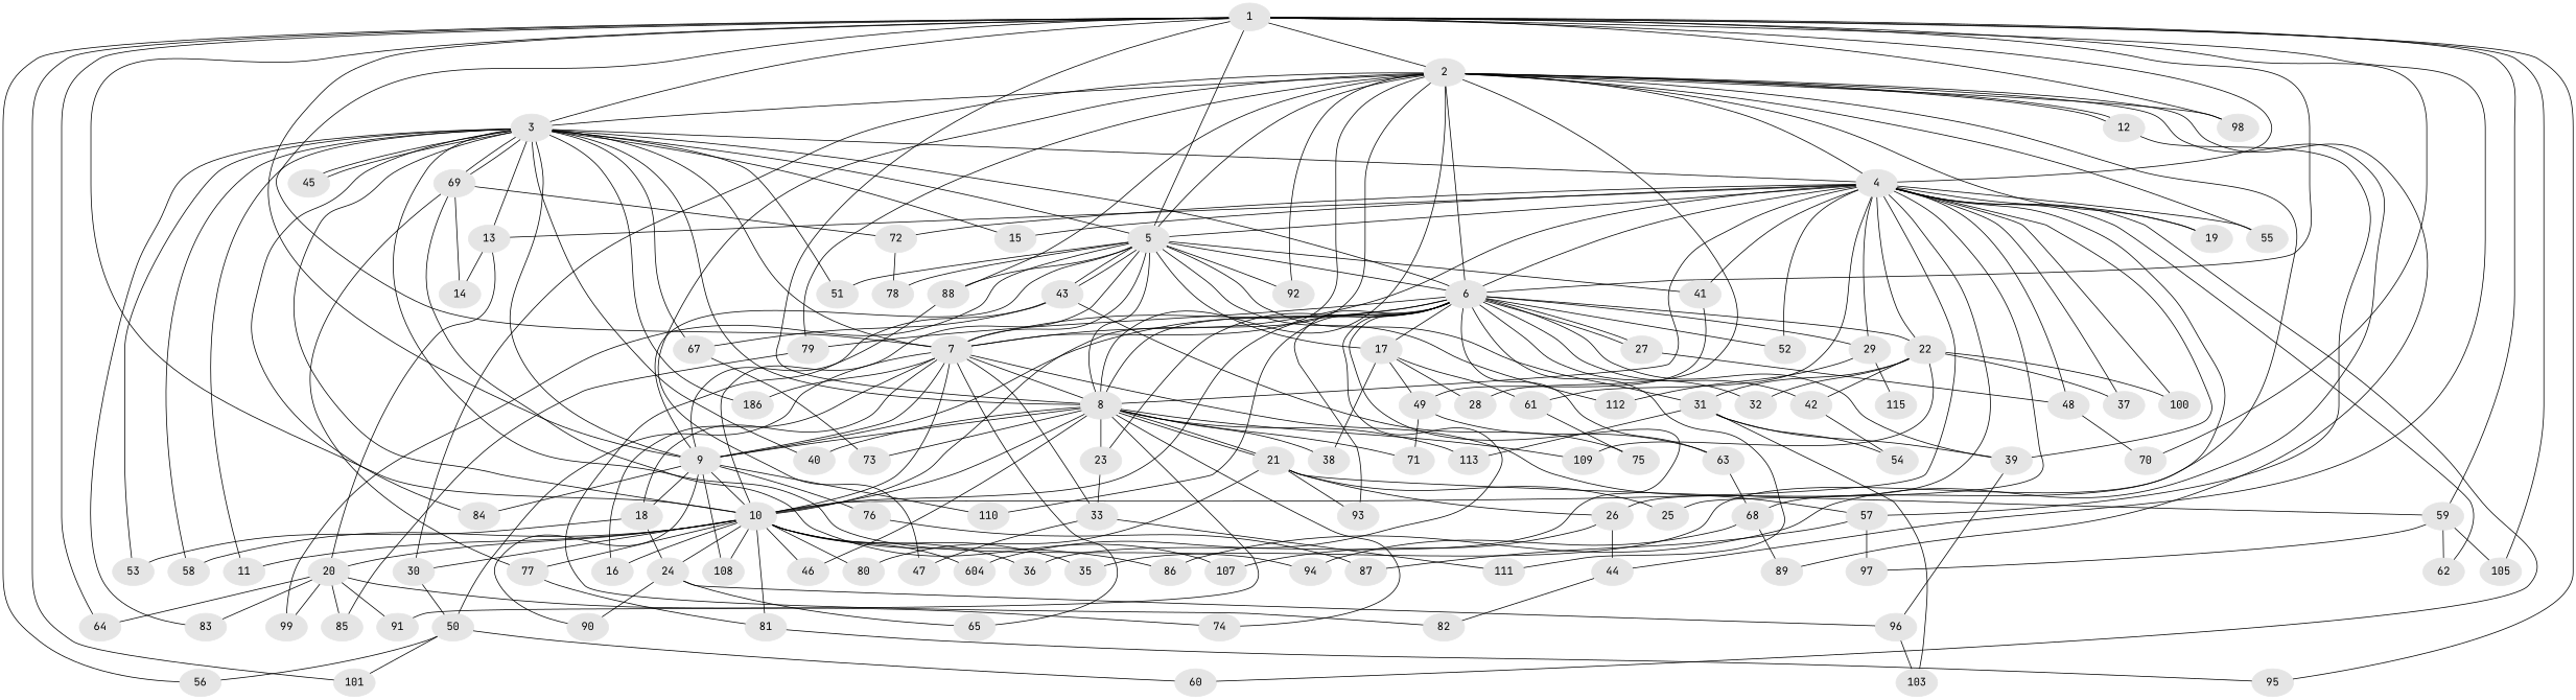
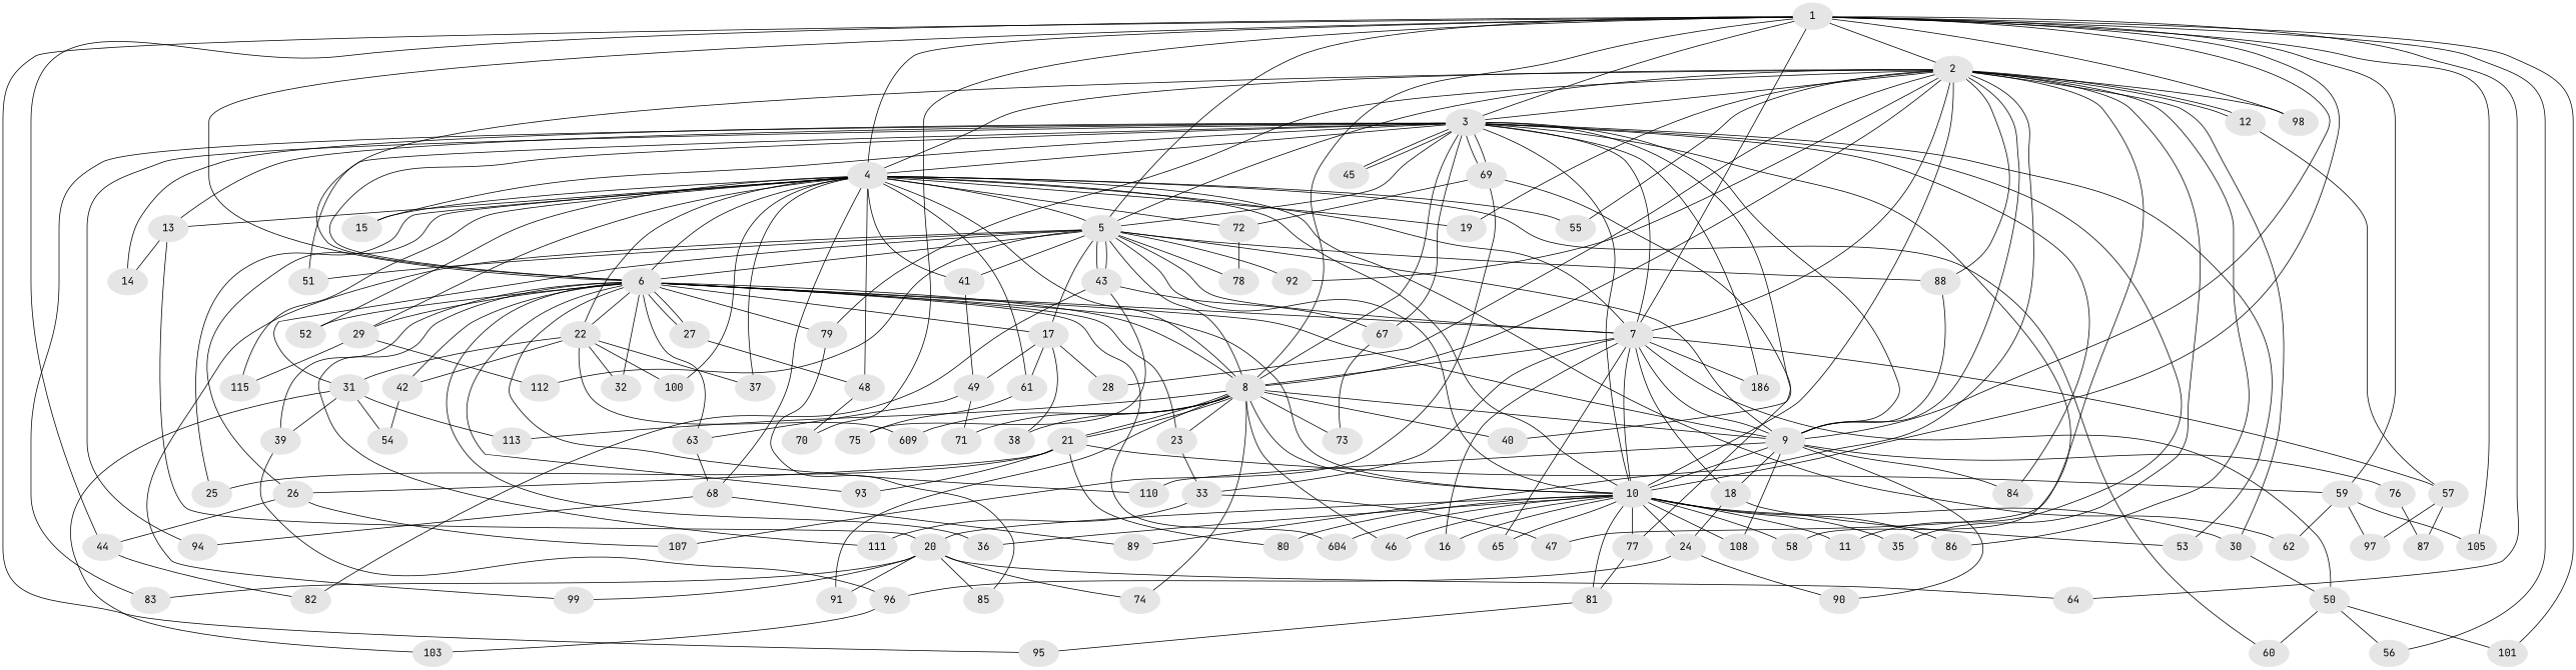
  graph {
    fontname="JetBrains Mono"
    node [color=gray90 fontname="JetBrains Mono" style=filled]
    edge [fontname="JetBrains Mono"]
    1
    2
    3
    4
    5
    6
    7
    8
    9
    10
    44
    56
    59
    64
    70
    95
    98
    101
    105
    12
    19
    28
    30
    35
    47
    55
    79
    86
    88
    89
    92
    11
    13
    14
    15
    40
    45
    51
    53
    58
    67
    69
    83
    84
    94
    n46 [label=186]
    22
    25
    26
    29
    37
    41
    48
    52
    60
    61
    62
    68
    72
    100
    n61 [label=115]
    17
    31
    43
    78
    99
    112
    23
    27
    32
    36
    39
    42
    63
    93
    n76 [label=604]
    110
    111
    16
    18
    33
    50
    57
    65
    21
    38
    46
    71
    73
    74
    91
-   109
+   109 [label=609]
    113
    76
    90
    108
    20
    24
    77
    80
    81
    82
    97
    85
    107
    49
    75
    54
    103
    96
    87
    1 -- 2
    1 -- 3
    1 -- 4
    1 -- 5
    1 -- 6
    1 -- 7
    1 -- 8
    1 -- 9
    1 -- 10
    1 -- 44
    1 -- 56
    1 -- 59
    1 -- 64
    1 -- 70
    1 -- 95
    1 -- 98
    1 -- 101
    1 -- 105
    2 -- 3
    2 -- 4
    2 -- 5
    2 -- 6
    2 -- 7
    2 -- 8
+   2 -- 9
    2 -- 10
    2 -- 98
    2 -- 12
    2 -- 12
    2 -- 19
    2 -- 28
    2 -- 30
    2 -- 35
    2 -- 47
    2 -- 55
    2 -- 79
    2 -- 86
    2 -- 88
    2 -- 89
    2 -- 92
    3 -- 4
    3 -- 5
    3 -- 6
    3 -- 7
    3 -- 8
    3 -- 9
    3 -- 10
    3 -- 11
    3 -- 13
-   69 -- 14
+   3 -- 14
    3 -- 15
    3 -- 40
    3 -- 45
    3 -- 45
    3 -- 51
    3 -- 53
    3 -- 58
    3 -- 67
    3 -- 69
    3 -- 69
    3 -- 83
    3 -- 84
    3 -- 94
    3 -- n46
    4 -- 5
    4 -- 6
    4 -- 7
    4 -- 8
    4 -- 10
    4 -- 19
    4 -- 55
    4 -- 13
    4 -- 15
    4 -- 22
    4 -- 25
    4 -- 26
    4 -- 29
    4 -- 37
    4 -- 41
    4 -- 48
    4 -- 52
    4 -- 60
    4 -- 61
    4 -- 62
    4 -- 68
    4 -- 72
    4 -- 100
-   4 -- 39
+   4 -- n61
    5 -- 6
    5 -- 7
    5 -- 8
    5 -- 9
    5 -- 10
    5 -- 88
    5 -- 92
    5 -- 51
    5 -- 41
    5 -- 17
    5 -- 31
    5 -- 43
    5 -- 43
    5 -- 78
    5 -- 99
    5 -- 112
    6 -- 7
    6 -- 8
    6 -- 9
    6 -- 10
    6 -- 79
    6 -- 22
    6 -- 29
    6 -- 52
    6 -- 17
    6 -- 23
    6 -- 27
    6 -- 27
    6 -- 32
    6 -- 36
    6 -- 39
    6 -- 42
    6 -- 63
    6 -- 93
    6 -- n76
    6 -- 110
    6 -- 111
    7 -- 8
    7 -- 9
    7 -- 10
    7 -- n46
    7 -- 16
    7 -- 18
    7 -- 33
    7 -- 50
    7 -- 57
    7 -- 65
    8 -- 9
    8 -- 10
    8 -- 40
    8 -- 23
    8 -- 21
    8 -- 21
    8 -- 38
    8 -- 46
    8 -- 71
    8 -- 73
    8 -- 74
    8 -- 91
    8 -- 109
    8 -- 113
    9 -- 10
    9 -- 84
    9 -- 110
    9 -- 18
    9 -- 76
    9 -- 90
    9 -- 108
    10 -- 30
    10 -- 35
    10 -- 86
    10 -- 11
    10 -- 58
    10 -- 36
    10 -- n76
    10 -- 16
-   24 -- 65
+   10 -- 65
    10 -- 46
    10 -- 108
    10 -- 20
    10 -- 24
    10 -- 77
    10 -- 80
    10 -- 81
    44 -- 82
    59 -- 105
    59 -- 62
    59 -- 97
    12 -- 57
    30 -- 50
    79 -- 85
    88 -- 9
    13 -- 14
    13 -- 20
    67 -- 73
    69 -- 72
    69 -- 77
    69 -- 107
    22 -- 37
    22 -- 100
    22 -- 31
    22 -- 32
    22 -- 42
    22 -- 109
    26 -- 44
    26 -- 107
    29 -- n61
    29 -- 112
    41 -- 49
    48 -- 70
    61 -- 75
    68 -- 89
    68 -- 94
    72 -- 78
    17 -- 28
    17 -- 61
    17 -- 38
    17 -- 49
    31 -- 39
    31 -- 113
    31 -- 54
    31 -- 103
    43 -- 67
    43 -- 82
    43 -- 75
    23 -- 33
    27 -- 48
    39 -- 96
    42 -- 54
    63 -- 68
    18 -- 53
    18 -- 24
    33 -- 47
    33 -- 111
    50 -- 56
    50 -- 101
    50 -- 60
    57 -- 97
    57 -- 87
    21 -- 59
    21 -- 25
    21 -- 26
    21 -- 93
    21 -- 80
    76 -- 87
    20 -- 64
    20 -- 83
    20 -- 99
    20 -- 74
    20 -- 91
    20 -- 85
    24 -- 90
    24 -- 96
    77 -- 81
    81 -- 95
    49 -- 63
    49 -- 71
    96 -- 103
  }
